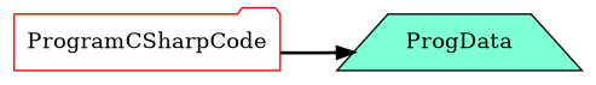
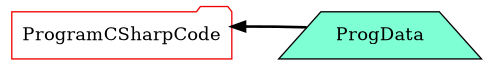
  digraph {
    rankdir=LR
    node [style=filled]
    n1 [color=red2 label=ProgramCSharpCode shape=folder fillcolor=white]
    ProgData [fillcolor=aquamarine shape=trapezium]
-   n1 -> ProgData [style=bold]
+   ProgData -> n1 [style=bold]
  }
